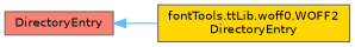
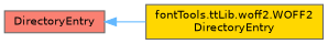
  digraph {
    rankdir=LR
    node [color=grey40 fontname=Helvetica fontsize=10 shape=box style=filled]
    n1 [fillcolor=salmon height=0.2 label=DirectoryEntry width=0.4]
-   n2 [fillcolor=gold height=0.2 label="fontTools.ttLib.woff0.WOFF2\lDirectoryEntry" width=0.4]
+   n2 [fillcolor=gold height=0.2 label="fontTools.ttLib.woff2.WOFF2\lDirectoryEntry" width=0.4]
    n1 -> n2 [color=steelblue1 dir=back fontname=Helvetica fontsize=10 labelfontname=Helvetica labelfontsize=10 style=solid]
  }
